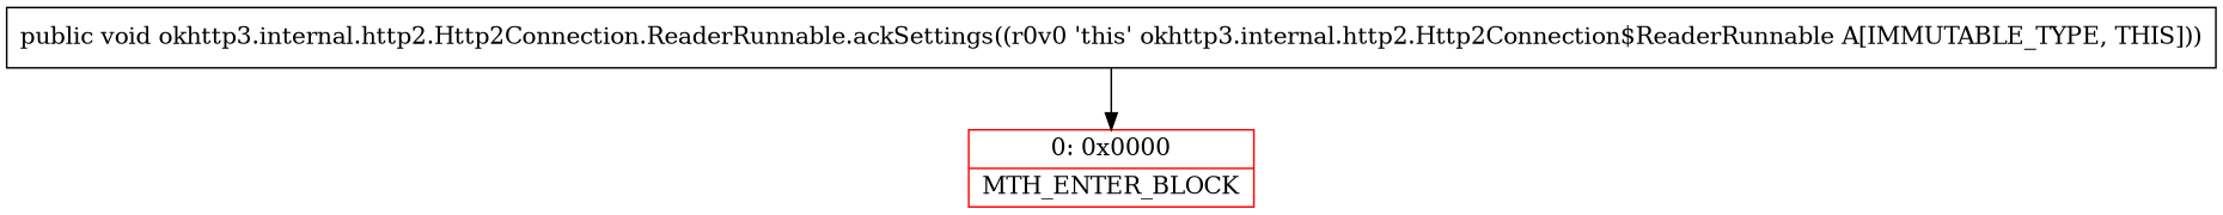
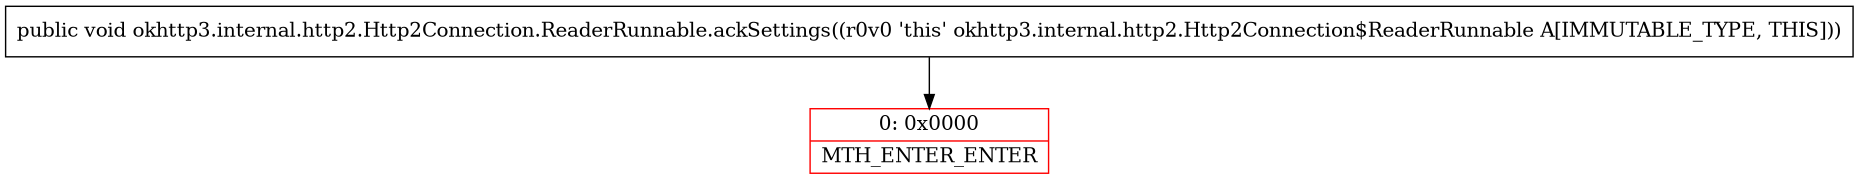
  digraph {
    node [shape=record]
-   n1 [color=red label="{0\:\ 0x0000|MTH_ENTER_BLOCK\l}"]
+   n1 [color=red label="{0\:\ 0x0000|MTH_ENTER_ENTER\l}"]
    n2 [label="{public void okhttp3.internal.http2.Http2Connection.ReaderRunnable.ackSettings((r0v0 'this' okhttp3.internal.http2.Http2Connection$ReaderRunnable A[IMMUTABLE_TYPE, THIS])) }"]
    subgraph cluster_1 {
      label="R(0)"
    }
    n2 -> n1
  }
